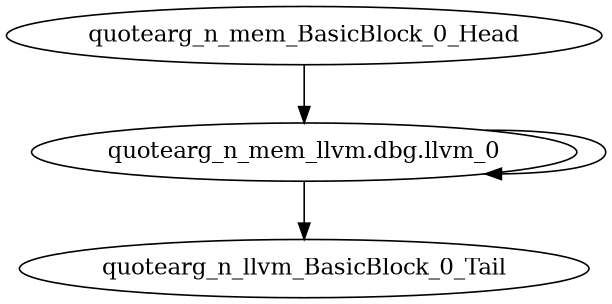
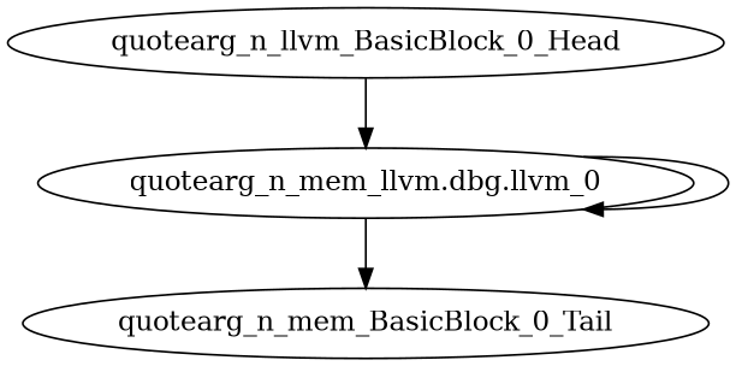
  digraph {
    n1 [label="quotearg_n_mem_llvm.dbg.llvm_0"]
-   quotearg_n_mem_BasicBlock_0_Head
-   quotearg_n_mem_BasicBlock_0_Tail [label=quotearg_n_llvm_BasicBlock_0_Tail]
+   quotearg_n_mem_BasicBlock_0_Head [label=quotearg_n_llvm_BasicBlock_0_Head]
+   quotearg_n_mem_BasicBlock_0_Tail
    n1 -> n1
    n1 -> quotearg_n_mem_BasicBlock_0_Tail
    quotearg_n_mem_BasicBlock_0_Head -> n1
  }
